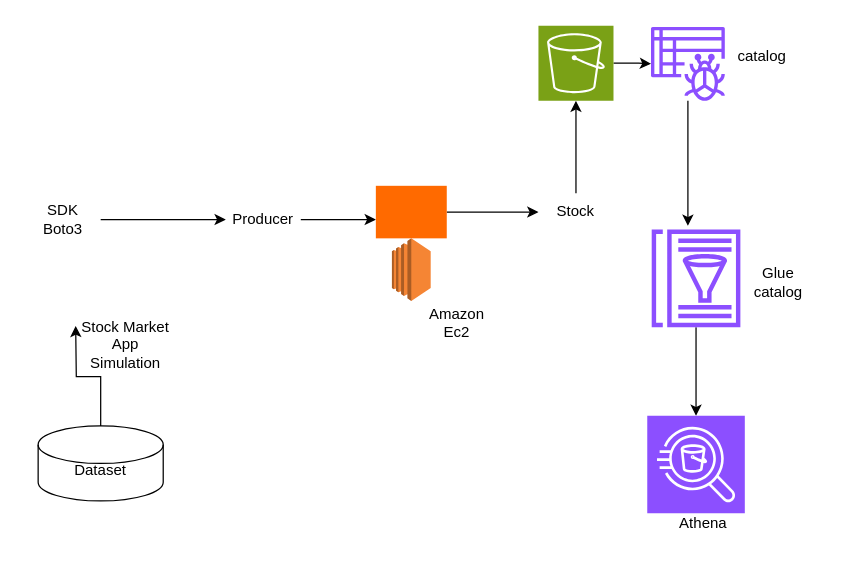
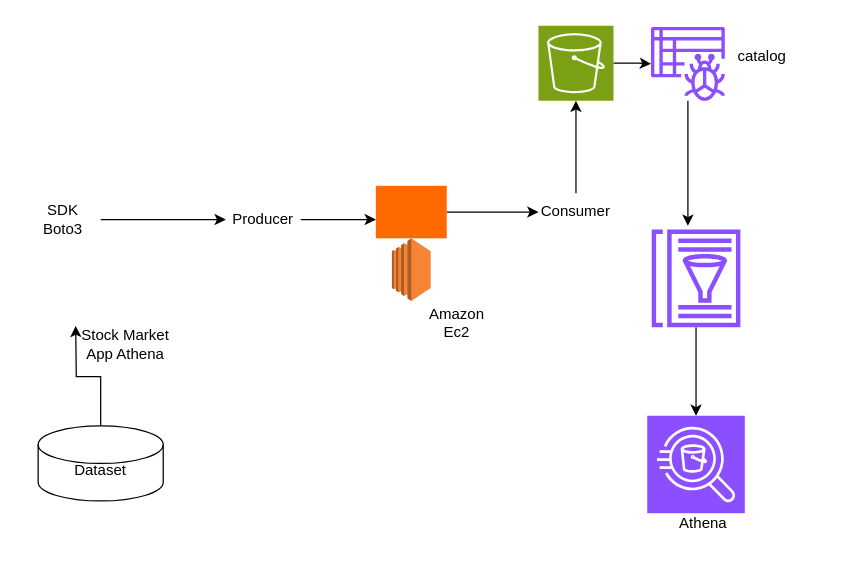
  <mxCell id="0" />
  <mxCell id="1" parent="0" />
  <mxCell id="2" style="edgeStyle=orthogonalEdgeStyle;rounded=0;orthogonalLoop=1;jettySize=auto;html=1;" parent="1" source="3" edge="1"><mxGeometry relative="1" as="geometry"><mxPoint x="60" y="260" as="targetPoint" /></mxGeometry></mxCell>
  <mxCell id="3" value="&lt;div&gt;Dataset&lt;/div&gt;&lt;div&gt;&lt;br&gt;&lt;/div&gt;" style="shape=cylinder3;whiteSpace=wrap;html=1;boundedLbl=1;backgroundOutline=1;size=15;" parent="1" vertex="1"><mxGeometry x="30" y="340" width="100" height="60" as="geometry" /></mxCell>
  <mxCell id="4" value="" style="shape=image;html=1;verticalAlign=top;verticalLabelPosition=bottom;labelBackgroundColor=#ffffff;imageAspect=0;aspect=fixed;image=https://cdn0.iconfinder.com/data/icons/phosphor-light-vol-2/256/file-csv-light-128.png" parent="1" vertex="1"><mxGeometry x="46" y="420" width="28" height="28" as="geometry" /></mxCell>
  <mxCell id="5" value="" style="shape=image;html=1;verticalAlign=top;verticalLabelPosition=bottom;labelBackgroundColor=#ffffff;imageAspect=0;aspect=fixed;image=https://cdn0.iconfinder.com/data/icons/apple-apps/100/Apple_Stock-128.png" parent="1" vertex="1"><mxGeometry x="30" y="200" width="60" height="60" as="geometry" /></mxCell>
- <mxCell id="6" value="Stock Market App Simulation" style="text;html=1;align=center;verticalAlign=middle;whiteSpace=wrap;rounded=0;" parent="1" vertex="1"><mxGeometry x="60" y="260" width="80" height="30" as="geometry" /></mxCell>
+ <mxCell id="6" value="Stock Market App Athena" style="text;html=1;align=center;verticalAlign=middle;whiteSpace=wrap;rounded=0;" parent="1" vertex="1"><mxGeometry x="60" y="260" width="80" height="30" as="geometry" /></mxCell>
  <mxCell id="7" style="edgeStyle=orthogonalEdgeStyle;rounded=0;orthogonalLoop=1;jettySize=auto;html=1;" parent="1" source="8" edge="1"><mxGeometry relative="1" as="geometry"><mxPoint x="180" y="175" as="targetPoint" /></mxGeometry></mxCell>
  <mxCell id="8" value="SDK Boto3" style="text;html=1;align=center;verticalAlign=middle;whiteSpace=wrap;rounded=0;" parent="1" vertex="1"><mxGeometry x="20" y="160" width="60" height="30" as="geometry" /></mxCell>
  <mxCell id="9" style="edgeStyle=orthogonalEdgeStyle;rounded=0;orthogonalLoop=1;jettySize=auto;html=1;" parent="1" source="10" edge="1"><mxGeometry relative="1" as="geometry"><mxPoint x="300" y="175" as="targetPoint" /></mxGeometry></mxCell>
  <mxCell id="10" value="Producer" style="text;html=1;align=center;verticalAlign=middle;whiteSpace=wrap;rounded=0;" parent="1" vertex="1"><mxGeometry x="180" y="160" width="60" height="30" as="geometry" /></mxCell>
  <mxCell id="11" style="edgeStyle=orthogonalEdgeStyle;rounded=0;orthogonalLoop=1;jettySize=auto;html=1;" parent="1" source="12" edge="1"><mxGeometry relative="1" as="geometry"><mxPoint x="430" y="169" as="targetPoint" /></mxGeometry></mxCell>
  <mxCell id="12" value="" style="points=[];aspect=fixed;html=1;align=center;shadow=0;dashed=0;fillColor=#FF6A00;strokeColor=none;shape=mxgraph.alibaba_cloud.kafka;" parent="1" vertex="1"><mxGeometry x="300" y="148" width="56.7" height="42" as="geometry" /></mxCell>
  <mxCell id="13" value="" style="outlineConnect=0;dashed=0;verticalLabelPosition=bottom;verticalAlign=top;align=center;html=1;shape=mxgraph.aws3.ec2;fillColor=#F58534;gradientColor=none;" parent="1" vertex="1"><mxGeometry x="312.85" y="190" width="31" height="50" as="geometry" /></mxCell>
  <mxCell id="14" value="&lt;div&gt;Amazon Ec2&lt;/div&gt;&lt;div&gt;&lt;br&gt;&lt;/div&gt;" style="text;html=1;align=center;verticalAlign=middle;whiteSpace=wrap;rounded=0;" parent="1" vertex="1"><mxGeometry x="335" y="250" width="60" height="30" as="geometry" /></mxCell>
  <mxCell id="15" style="edgeStyle=orthogonalEdgeStyle;rounded=0;orthogonalLoop=1;jettySize=auto;html=1;" parent="1" source="16" edge="1"><mxGeometry relative="1" as="geometry"><mxPoint x="460" y="80" as="targetPoint" /></mxGeometry></mxCell>
- <mxCell id="16" value="Stock" style="text;html=1;align=center;verticalAlign=middle;whiteSpace=wrap;rounded=0;" parent="1" vertex="1"><mxGeometry x="430" y="154" width="60" height="30" as="geometry" /></mxCell>
+ <mxCell id="16" value="Consumer" style="text;html=1;align=center;verticalAlign=middle;whiteSpace=wrap;rounded=0;" parent="1" vertex="1"><mxGeometry x="430" y="154" width="60" height="30" as="geometry" /></mxCell>
  <mxCell id="17" style="edgeStyle=orthogonalEdgeStyle;rounded=0;orthogonalLoop=1;jettySize=auto;html=1;" parent="1" source="18" target="20" edge="1"><mxGeometry relative="1" as="geometry"><mxPoint x="550" y="50" as="targetPoint" /></mxGeometry></mxCell>
  <mxCell id="18" value="" style="sketch=0;points=[[0,0,0],[0.25,0,0],[0.5,0,0],[0.75,0,0],[1,0,0],[0,1,0],[0.25,1,0],[0.5,1,0],[0.75,1,0],[1,1,0],[0,0.25,0],[0,0.5,0],[0,0.75,0],[1,0.25,0],[1,0.5,0],[1,0.75,0]];outlineConnect=0;fontColor=#232F3E;fillColor=#7AA116;strokeColor=#ffffff;dashed=0;verticalLabelPosition=bottom;verticalAlign=top;align=center;html=1;fontSize=12;fontStyle=0;aspect=fixed;shape=mxgraph.aws4.resourceIcon;resIcon=mxgraph.aws4.s3;" parent="1" vertex="1"><mxGeometry x="430" y="20" width="60" height="60" as="geometry" /></mxCell>
  <mxCell id="19" style="edgeStyle=orthogonalEdgeStyle;rounded=0;orthogonalLoop=1;jettySize=auto;html=1;" parent="1" source="20" edge="1"><mxGeometry relative="1" as="geometry"><mxPoint x="549.5" y="180" as="targetPoint" /></mxGeometry></mxCell>
  <mxCell id="20" value="" style="sketch=0;outlineConnect=0;fontColor=#232F3E;gradientColor=none;fillColor=#8C4FFF;strokeColor=none;dashed=0;verticalLabelPosition=bottom;verticalAlign=top;align=center;html=1;fontSize=12;fontStyle=0;aspect=fixed;pointerEvents=1;shape=mxgraph.aws4.glue_crawlers;" parent="1" vertex="1"><mxGeometry x="520" y="21" width="59" height="59" as="geometry" /></mxCell>
  <mxCell id="21" style="edgeStyle=orthogonalEdgeStyle;rounded=0;orthogonalLoop=1;jettySize=auto;html=1;" parent="1" source="22" target="23" edge="1"><mxGeometry relative="1" as="geometry"><mxPoint x="556" y="370.87" as="targetPoint" /></mxGeometry></mxCell>
  <mxCell id="22" value="" style="sketch=0;outlineConnect=0;fontColor=#232F3E;gradientColor=none;fillColor=#8C4FFF;strokeColor=none;dashed=0;verticalLabelPosition=bottom;verticalAlign=top;align=center;html=1;fontSize=12;fontStyle=0;aspect=fixed;pointerEvents=1;shape=mxgraph.aws4.glue_data_catalog;" parent="1" vertex="1"><mxGeometry x="520" y="183" width="72" height="78" as="geometry" /></mxCell>
  <mxCell id="23" value="" style="sketch=0;points=[[0,0,0],[0.25,0,0],[0.5,0,0],[0.75,0,0],[1,0,0],[0,1,0],[0.25,1,0],[0.5,1,0],[0.75,1,0],[1,1,0],[0,0.25,0],[0,0.5,0],[0,0.75,0],[1,0.25,0],[1,0.5,0],[1,0.75,0]];outlineConnect=0;fontColor=#232F3E;fillColor=#8C4FFF;strokeColor=#ffffff;dashed=0;verticalLabelPosition=bottom;verticalAlign=top;align=center;html=1;fontSize=12;fontStyle=0;aspect=fixed;shape=mxgraph.aws4.resourceIcon;resIcon=mxgraph.aws4.athena;" parent="1" vertex="1"><mxGeometry x="517" y="331.87" width="78" height="78" as="geometry" /></mxCell>
  <mxCell id="24" value="catalog" style="text;html=1;align=center;verticalAlign=middle;whiteSpace=wrap;rounded=0;" parent="1" vertex="1"><mxGeometry x="579" y="30" width="60" height="30" as="geometry" /></mxCell>
- <mxCell id="25" value="Glue catalog" style="text;html=1;align=center;verticalAlign=middle;whiteSpace=wrap;rounded=0;" parent="1" vertex="1"><mxGeometry x="592" y="210" width="60" height="30" as="geometry" /></mxCell>
  <mxCell id="26" value="&lt;div&gt;Athena&lt;/div&gt;&lt;div&gt;&lt;br&gt;&lt;/div&gt;" style="text;html=1;align=center;verticalAlign=middle;whiteSpace=wrap;rounded=0;" parent="1" vertex="1"><mxGeometry x="532" y="409.87" width="60" height="30" as="geometry" /></mxCell>
